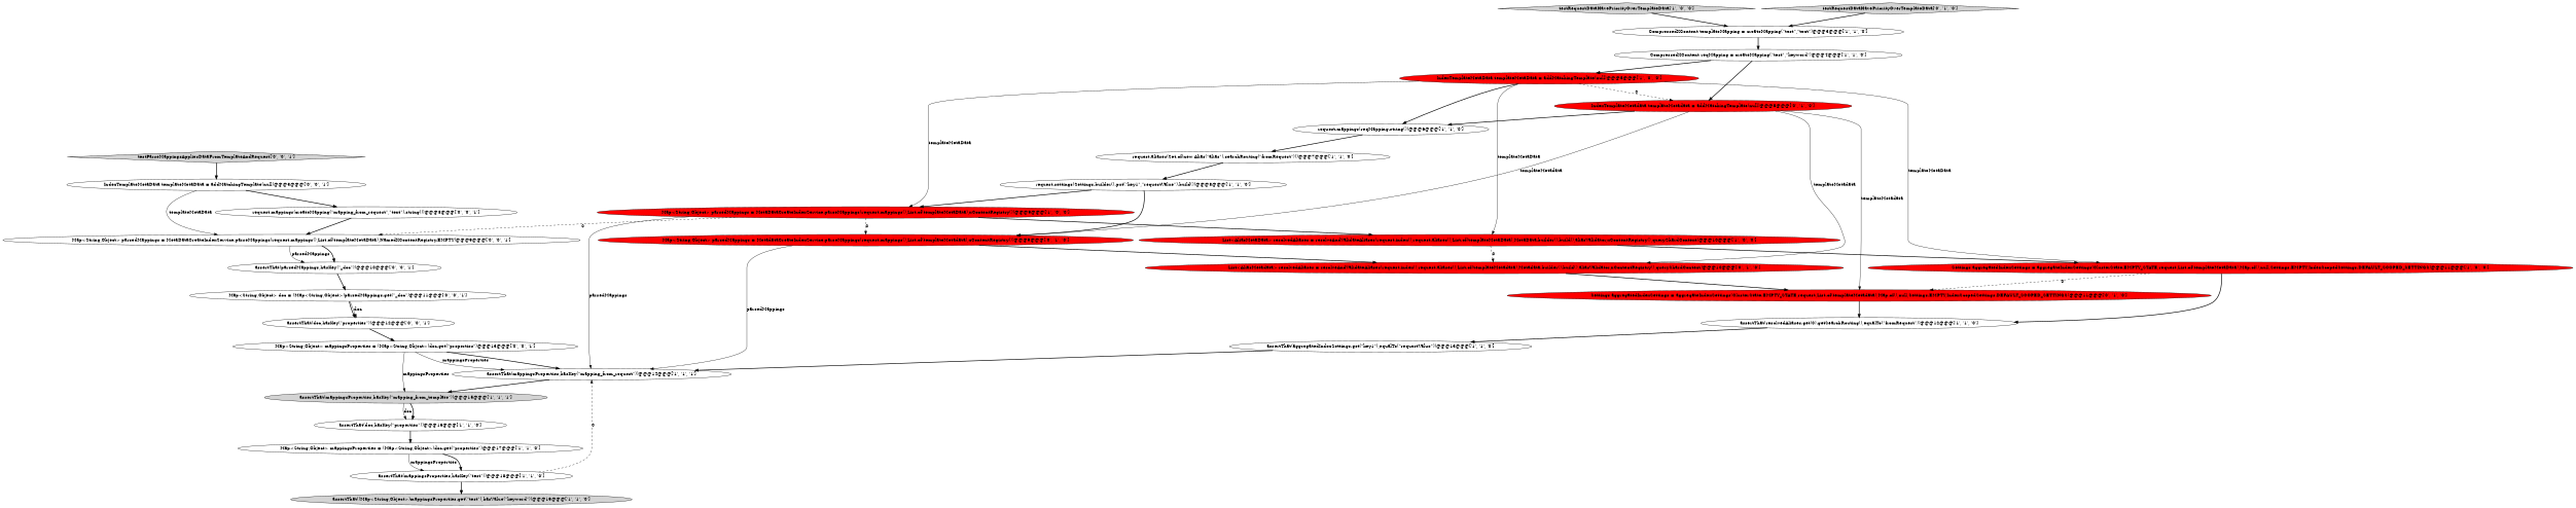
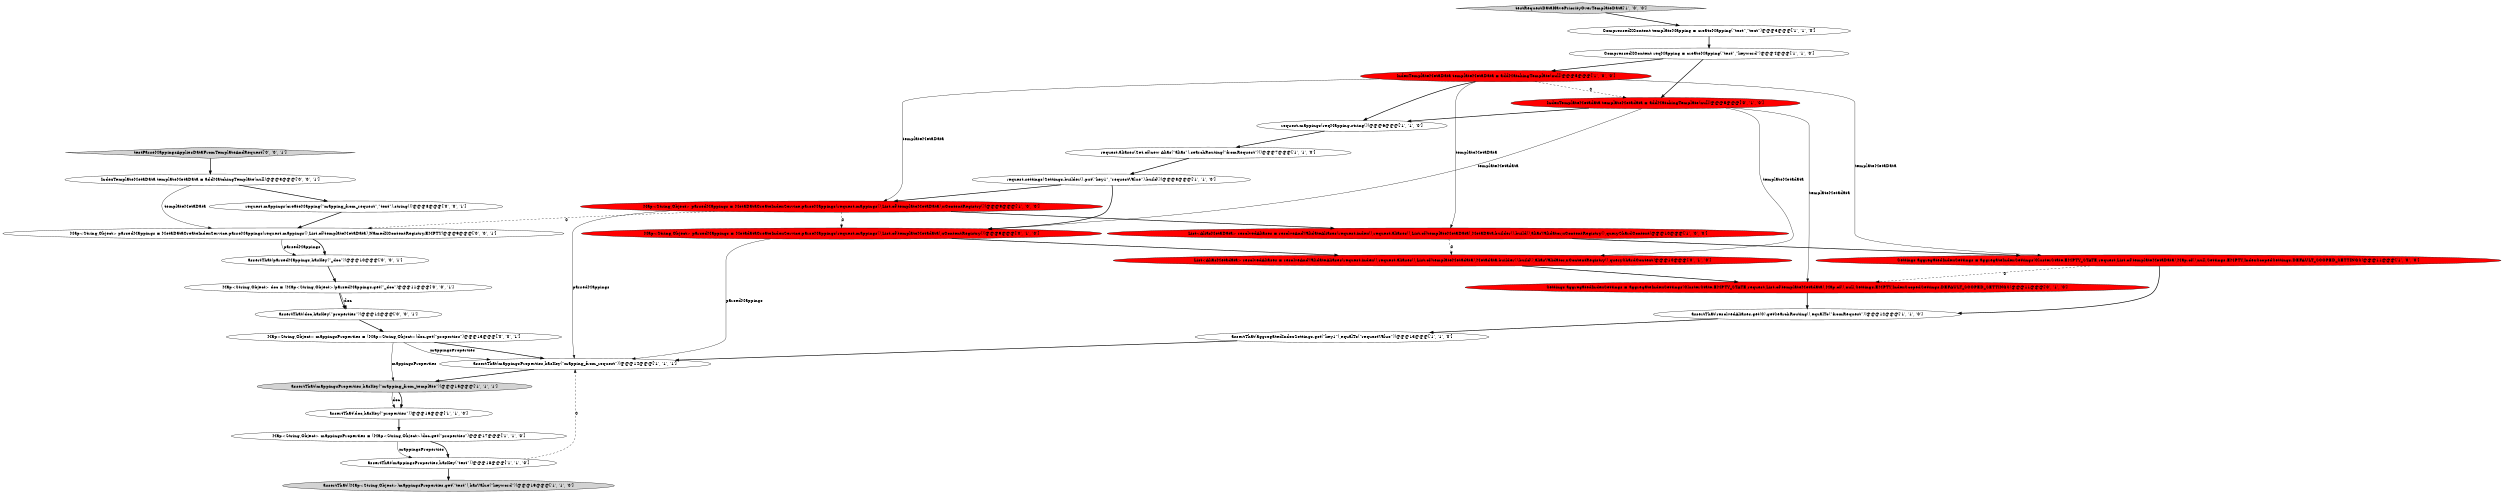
  digraph {
    node [fillcolor=white shape=ellipse style=filled]
    edge [style=bold]
    n1 [label="request.settings(Settings.builder().put(\"key1\",\"requestValue\").build())@@@8@@@['1', '1', '0']"]
    n2 [fillcolor=red label="Map<String,Object> parsedMappings = MetaDataCreateIndexService.parseMappings(request.mappings(),List.of(templateMetaData),xContentRegistry())@@@9@@@['1', '0', '0']"]
    n3 [fillcolor=red label="Map<String,Object> parsedMappings = MetadataCreateIndexService.parseMappings(request.mappings(),List.of(templateMetadata),xContentRegistry())@@@9@@@['0', '1', '0']"]
    n4 [label="CompressedXContent reqMapping = createMapping(\"test\",\"keyword\")@@@4@@@['1', '1', '0']"]
    n5 [fillcolor=red label="IndexTemplateMetadata templateMetadata = addMatchingTemplate(null)@@@5@@@['0', '1', '0']"]
    n6 [fillcolor=red label="IndexTemplateMetaData templateMetaData = addMatchingTemplate(null)@@@5@@@['1', '0', '0']"]
    n7 [label="assertThat(resolvedAliases.get(0).getSearchRouting(),equalTo(\"fromRequest\"))@@@12@@@['1', '1', '0']"]
    n8 [label="assertThat(aggregatedIndexSettings.get(\"key1\"),equalTo(\"requestValue\"))@@@13@@@['1', '1', '0']"]
    n9 [label="Map<String,Object> mappingsProperties = (Map<String,Object>)doc.get(\"properties\")@@@17@@@['1', '1', '0']"]
    n10 [label="assertThat(mappingsProperties,hasKey(\"test\"))@@@18@@@['1', '1', '0']"]
    n11 [label="Map<String,Object> mappingsProperties = (Map<String,Object>)doc.get(\"properties\")@@@13@@@['0', '0', '1']"]
    n12 [label="assertThat(mappingsProperties,hasKey(\"mapping_from_request\"))@@@14@@@['1', '1', '1']"]
    n13 [fillcolor=lightgray label="assertThat(mappingsProperties,hasKey(\"mapping_from_template\"))@@@15@@@['1', '1', '1']"]
    n14 [label="assertThat(parsedMappings,hasKey(\"_doc\"))@@@10@@@['0', '0', '1']"]
    n15 [label="Map<String,Object> doc = (Map<String,Object>)parsedMappings.get(\"_doc\")@@@11@@@['0', '0', '1']"]
    n16 [label="Map<String,Object> parsedMappings = MetaDataCreateIndexService.parseMappings(request.mappings(),List.of(templateMetaData),NamedXContentRegistry.EMPTY)@@@9@@@['0', '0', '1']"]
    n17 [fillcolor=red label="List<AliasMetaData> resolvedAliases = resolveAndValidateAliases(request.index(),request.aliases(),List.of(templateMetaData),MetaData.builder().build(),aliasValidator,xContentRegistry(),queryShardContext)@@@10@@@['1', '0', '0']"]
    n18 [fillcolor=lightgray label="testParseMappingsAppliesDataFromTemplateAndRequest['0', '0', '1']" shape=diamond]
    n19 [label="IndexTemplateMetaData templateMetaData = addMatchingTemplate(null)@@@3@@@['0', '0', '1']"]
    n20 [label="request.mappings(reqMapping.string())@@@6@@@['1', '1', '0']"]
    n21 [label="request.aliases(Set.of(new Alias(\"alias\").searchRouting(\"fromRequest\")))@@@7@@@['1', '1', '0']"]
    n22 [label="assertThat(doc,hasKey(\"properties\"))@@@16@@@['1', '1', '0']"]
    n23 [label="request.mappings(createMapping(\"mapping_from_request\",\"text\").string())@@@8@@@['0', '0', '1']"]
    n24 [fillcolor=lightgray label="testRequestDataHavePriorityOverTemplateData['1', '0', '0']" shape=diamond]
    n25 [label="CompressedXContent templateMapping = createMapping(\"test\",\"text\")@@@3@@@['1', '1', '0']"]
    n26 [fillcolor=lightgray label="assertThat((Map<String,Object>)mappingsProperties.get(\"test\"),hasValue(\"keyword\"))@@@19@@@['1', '1', '0']"]
    n27 [fillcolor=red label="Settings aggregatedIndexSettings = aggregateIndexSettings(ClusterState.EMPTY_STATE,request,List.of(templateMetaData),Map.of(),null,Settings.EMPTY,IndexScopedSettings.DEFAULT_SCOPED_SETTINGS)@@@11@@@['1', '0', '0']"]
    n28 [fillcolor=red label="Settings aggregatedIndexSettings = aggregateIndexSettings(ClusterState.EMPTY_STATE,request,List.of(templateMetadata),Map.of(),null,Settings.EMPTY,IndexScopedSettings.DEFAULT_SCOPED_SETTINGS)@@@11@@@['0', '1', '0']"]
    n29 [fillcolor=red label="List<AliasMetadata> resolvedAliases = resolveAndValidateAliases(request.index(),request.aliases(),List.of(templateMetadata),Metadata.builder().build(),aliasValidator,xContentRegistry(),queryShardContext)@@@10@@@['0', '1', '0']"]
    n30 [label="assertThat(doc,hasKey(\"properties\"))@@@12@@@['0', '0', '1']"]
-   n31 [fillcolor=lightgray label="testRequestDataHavePriorityOverTemplateData['0', '1', '0']" shape=diamond]
    n1 -> n2
    n1 -> n3
    n2 -> n3 [label=0 style=dashed]
    n2 -> n12 [label=parsedMappings style=solid]
    n2 -> n16 [label=0 style=dashed]
    n2 -> n17
    n3 -> n12 [label=parsedMappings style=solid]
    n3 -> n29
    n4 -> n5
    n4 -> n6
    n5 -> n3 [label=templateMetadata style=solid]
    n5 -> n20
    n5 -> n28 [label=templateMetadata style=solid]
    n5 -> n29 [label=templateMetadata style=solid]
    n6 -> n2 [label=templateMetaData style=solid]
    n6 -> n5 [label=0 style=dashed]
    n6 -> n17 [label=templateMetaData style=solid]
    n6 -> n20
    n6 -> n27 [label=templateMetaData style=solid]
    n7 -> n8
    n8 -> n12
    n9 -> n10 [label=mappingsProperties style=solid]
    n9 -> n10
    n10 -> n12 [label=0 style=dashed]
    n10 -> n26
    n11 -> n12
    n11 -> n12 [label=mappingsProperties style=solid]
    n11 -> n13 [label=mappingsProperties style=solid]
    n12 -> n13
    n13 -> n22
    n13 -> n22 [label=doc style=solid]
    n14 -> n15
    n15 -> n30
    n15 -> n30 [label=doc style=solid]
    n16 -> n14 [label=parsedMappings style=solid]
    n16 -> n14
    n17 -> n27
    n17 -> n29 [label=0 style=dashed]
    n18 -> n19
    n19 -> n16 [label=templateMetaData style=solid]
    n19 -> n23
    n20 -> n21
    n21 -> n1
    n22 -> n9
    n23 -> n16
    n24 -> n25
    n25 -> n4
    n27 -> n7
    n27 -> n28 [label=0 style=dashed]
    n28 -> n7
    n29 -> n28
    n30 -> n11
-   n31 -> n25
  }
